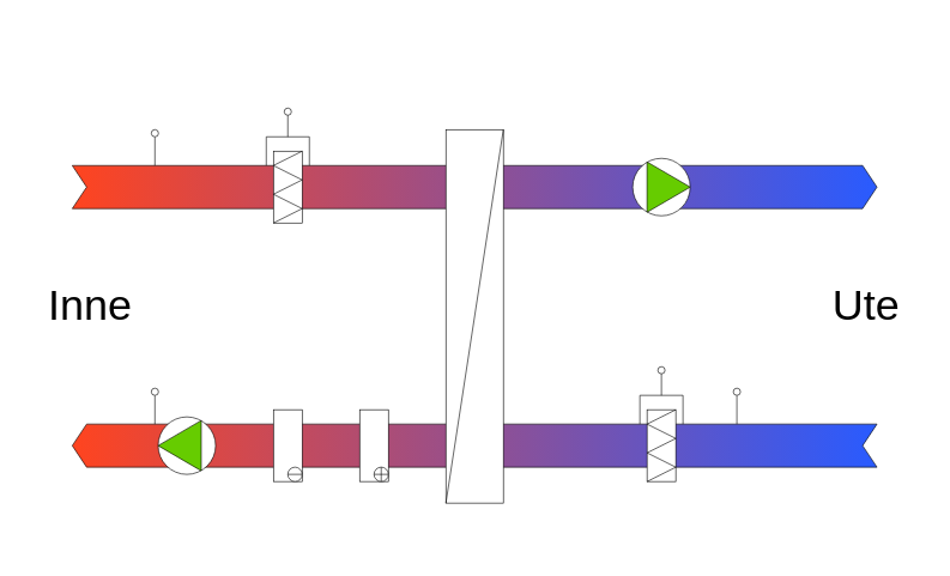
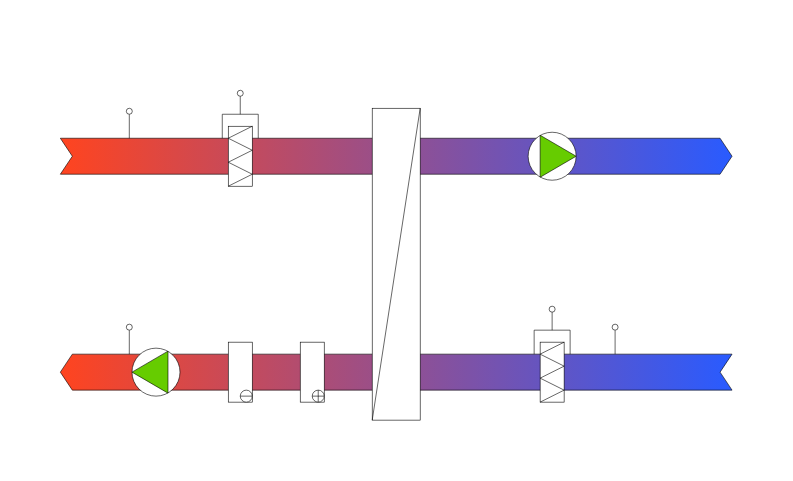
  <mxCell id="0" />
  <mxCell id="1" parent="0" />
  <mxCell id="2" value="" style="rounded=0;whiteSpace=wrap;html=1;strokeWidth=1;fillOpacity=0;strokeColor=none;" parent="1" vertex="1"><mxGeometry x="20" y="20" width="1280" height="760" as="geometry" /></mxCell>
  <mxCell id="3" value="" style="shape=step;perimeter=stepPerimeter;whiteSpace=wrap;html=1;fixedSize=1;gradientColor=#FF441F;gradientDirection=west;fillColor=#295BFF;" parent="1" vertex="1"><mxGeometry x="100" y="230" width="1120" height="60" as="geometry" /></mxCell>
  <mxCell id="4" value="" style="shape=step;perimeter=stepPerimeter;whiteSpace=wrap;html=1;fixedSize=1;rotation=-180;fillColor=#295BFF;gradientColor=#FF441F;gradientDirection=east;" parent="1" vertex="1"><mxGeometry x="100" y="590" width="1120" height="60" as="geometry" /></mxCell>
  <mxCell id="5" value="" style="group" parent="1" vertex="1" connectable="0"><mxGeometry x="620" y="180" width="80" height="520" as="geometry" /></mxCell>
  <mxCell id="6" value="" style="rounded=0;whiteSpace=wrap;html=1;" parent="5" vertex="1"><mxGeometry width="80" height="520" as="geometry" /></mxCell>
  <mxCell id="7" value="" style="endArrow=none;html=1;" parent="5" edge="1"><mxGeometry width="50" height="50" relative="1" as="geometry"><mxPoint y="520" as="sourcePoint" /><mxPoint x="80" as="targetPoint" /></mxGeometry></mxCell>
  <mxCell id="8" value="" style="group" parent="1" vertex="1" connectable="0"><mxGeometry x="380" y="210" width="40" height="100" as="geometry" /></mxCell>
  <mxCell id="9" value="" style="rounded=0;whiteSpace=wrap;html=1;" parent="8" vertex="1"><mxGeometry width="40" height="100" as="geometry" /></mxCell>
  <mxCell id="10" value="" style="endArrow=none;html=1;" parent="8" edge="1"><mxGeometry width="50" height="50" relative="1" as="geometry"><mxPoint y="20" as="sourcePoint" /><mxPoint x="40" as="targetPoint" /></mxGeometry></mxCell>
  <mxCell id="11" value="" style="endArrow=none;html=1;" parent="8" edge="1"><mxGeometry width="50" height="50" relative="1" as="geometry"><mxPoint y="20" as="sourcePoint" /><mxPoint x="40" y="40" as="targetPoint" /></mxGeometry></mxCell>
  <mxCell id="12" value="" style="endArrow=none;html=1;" parent="8" edge="1"><mxGeometry width="50" height="50" relative="1" as="geometry"><mxPoint y="60" as="sourcePoint" /><mxPoint x="40" y="40" as="targetPoint" /></mxGeometry></mxCell>
  <mxCell id="13" value="" style="endArrow=none;html=1;" parent="8" edge="1"><mxGeometry width="50" height="50" relative="1" as="geometry"><mxPoint y="60" as="sourcePoint" /><mxPoint x="40" y="80" as="targetPoint" /></mxGeometry></mxCell>
  <mxCell id="14" value="" style="endArrow=none;html=1;" parent="8" edge="1"><mxGeometry width="50" height="50" relative="1" as="geometry"><mxPoint y="100" as="sourcePoint" /><mxPoint x="40" y="80" as="targetPoint" /></mxGeometry></mxCell>
  <mxCell id="15" value="" style="group" parent="1" vertex="1" connectable="0"><mxGeometry x="880" y="220" width="80" height="80" as="geometry" /></mxCell>
  <mxCell id="16" value="" style="ellipse;whiteSpace=wrap;html=1;aspect=fixed;" parent="15" vertex="1"><mxGeometry width="80" height="80" as="geometry" /></mxCell>
  <mxCell id="17" value="" style="triangle;whiteSpace=wrap;html=1;fillColor=#66CC00;" parent="15" vertex="1"><mxGeometry x="20" y="5" width="60" height="70" as="geometry" /></mxCell>
  <mxCell id="18" value="" style="group;rotation=180;" parent="1" vertex="1" connectable="0"><mxGeometry x="219.5" y="580" width="80" height="80" as="geometry" /></mxCell>
  <mxCell id="19" value="" style="ellipse;whiteSpace=wrap;html=1;aspect=fixed;rotation=180;" parent="18" vertex="1"><mxGeometry width="80" height="80" as="geometry" /></mxCell>
  <mxCell id="20" value="" style="triangle;whiteSpace=wrap;html=1;rotation=180;fillColor=#66CC00;" parent="18" vertex="1"><mxGeometry y="5" width="60" height="70" as="geometry" /></mxCell>
  <mxCell id="21" value="" style="group" parent="1" vertex="1" connectable="0"><mxGeometry x="370" y="150" width="60" height="40" as="geometry" /></mxCell>
  <mxCell id="22" value="" style="ellipse;whiteSpace=wrap;html=1;aspect=fixed;strokeWidth=1;" parent="21" vertex="1"><mxGeometry x="25" width="10" height="10" as="geometry" /></mxCell>
  <mxCell id="23" value="" style="endArrow=none;html=1;rounded=0;" parent="21" edge="1"><mxGeometry width="50" height="50" relative="1" as="geometry"><mxPoint y="80" as="sourcePoint" /><mxPoint x="60" y="80" as="targetPoint" /><Array as="points"><mxPoint y="40" /><mxPoint x="60" y="40" /></Array></mxGeometry></mxCell>
  <mxCell id="24" value="" style="endArrow=none;html=1;" parent="21" edge="1"><mxGeometry width="50" height="50" relative="1" as="geometry"><mxPoint x="30" y="40" as="sourcePoint" /><mxPoint x="30" y="10" as="targetPoint" /></mxGeometry></mxCell>
  <mxCell id="25" value="" style="group" parent="1" vertex="1" connectable="0"><mxGeometry x="210" y="540" width="10" height="50" as="geometry" /></mxCell>
  <mxCell id="26" value="" style="endArrow=none;html=1;" parent="25" edge="1"><mxGeometry width="50" height="50" relative="1" as="geometry"><mxPoint x="5" y="50" as="sourcePoint" /><mxPoint x="5" y="10" as="targetPoint" /></mxGeometry></mxCell>
  <mxCell id="27" value="" style="ellipse;whiteSpace=wrap;html=1;aspect=fixed;strokeWidth=1;" parent="25" vertex="1"><mxGeometry width="10" height="10" as="geometry" /></mxCell>
  <mxCell id="28" value="" style="group" parent="1" vertex="1" connectable="0"><mxGeometry x="1020" y="540" width="10" height="50" as="geometry" /></mxCell>
  <mxCell id="29" value="" style="endArrow=none;html=1;" parent="28" edge="1"><mxGeometry width="50" height="50" relative="1" as="geometry"><mxPoint x="5" y="50" as="sourcePoint" /><mxPoint x="5" y="10" as="targetPoint" /></mxGeometry></mxCell>
  <mxCell id="30" value="" style="ellipse;whiteSpace=wrap;html=1;aspect=fixed;strokeWidth=1;" parent="28" vertex="1"><mxGeometry width="10" height="10" as="geometry" /></mxCell>
  <mxCell id="31" value="" style="rounded=0;whiteSpace=wrap;html=1;strokeWidth=1;" parent="1" vertex="1"><mxGeometry x="380" y="570" width="40" height="100" as="geometry" /></mxCell>
  <mxCell id="32" value="" style="rounded=0;whiteSpace=wrap;html=1;strokeWidth=1;" parent="1" vertex="1"><mxGeometry x="500" y="570" width="40" height="100" as="geometry" /></mxCell>
  <mxCell id="33" value="" style="shape=lineEllipse;perimeter=ellipsePerimeter;whiteSpace=wrap;html=1;backgroundOutline=1;strokeWidth=1;" parent="1" vertex="1"><mxGeometry x="400" y="650" width="20" height="20" as="geometry" /></mxCell>
  <mxCell id="34" value="" style="shape=orEllipse;perimeter=ellipsePerimeter;whiteSpace=wrap;html=1;backgroundOutline=1;strokeWidth=1;" parent="1" vertex="1"><mxGeometry x="520" y="650" width="20" height="20" as="geometry" /></mxCell>
  <mxCell id="35" value="" style="group" parent="1" vertex="1" connectable="0"><mxGeometry x="900" y="570" width="40" height="100" as="geometry" /></mxCell>
  <mxCell id="36" value="" style="rounded=0;whiteSpace=wrap;html=1;" parent="35" vertex="1"><mxGeometry width="40" height="100" as="geometry" /></mxCell>
  <mxCell id="37" value="" style="endArrow=none;html=1;" parent="35" edge="1"><mxGeometry width="50" height="50" relative="1" as="geometry"><mxPoint y="20" as="sourcePoint" /><mxPoint x="40" as="targetPoint" /></mxGeometry></mxCell>
  <mxCell id="38" value="" style="endArrow=none;html=1;" parent="35" edge="1"><mxGeometry width="50" height="50" relative="1" as="geometry"><mxPoint y="20" as="sourcePoint" /><mxPoint x="40" y="40" as="targetPoint" /></mxGeometry></mxCell>
  <mxCell id="39" value="" style="endArrow=none;html=1;" parent="35" edge="1"><mxGeometry width="50" height="50" relative="1" as="geometry"><mxPoint y="60" as="sourcePoint" /><mxPoint x="40" y="40" as="targetPoint" /></mxGeometry></mxCell>
  <mxCell id="40" value="" style="endArrow=none;html=1;" parent="35" edge="1"><mxGeometry width="50" height="50" relative="1" as="geometry"><mxPoint y="60" as="sourcePoint" /><mxPoint x="40" y="80" as="targetPoint" /></mxGeometry></mxCell>
  <mxCell id="41" value="" style="endArrow=none;html=1;" parent="35" edge="1"><mxGeometry width="50" height="50" relative="1" as="geometry"><mxPoint y="100" as="sourcePoint" /><mxPoint x="40" y="80" as="targetPoint" /></mxGeometry></mxCell>
  <mxCell id="42" value="" style="group" parent="1" vertex="1" connectable="0"><mxGeometry x="890" y="510" width="60" height="40" as="geometry" /></mxCell>
  <mxCell id="43" value="" style="ellipse;whiteSpace=wrap;html=1;aspect=fixed;strokeWidth=1;" parent="42" vertex="1"><mxGeometry x="25" width="10" height="10" as="geometry" /></mxCell>
  <mxCell id="44" value="" style="endArrow=none;html=1;rounded=0;" parent="42" edge="1"><mxGeometry width="50" height="50" relative="1" as="geometry"><mxPoint y="80" as="sourcePoint" /><mxPoint x="60" y="80" as="targetPoint" /><Array as="points"><mxPoint y="40" /><mxPoint x="60" y="40" /></Array></mxGeometry></mxCell>
  <mxCell id="45" value="" style="endArrow=none;html=1;" parent="42" edge="1"><mxGeometry width="50" height="50" relative="1" as="geometry"><mxPoint x="30" y="40" as="sourcePoint" /><mxPoint x="30" y="10" as="targetPoint" /></mxGeometry></mxCell>
  <mxCell id="46" value="" style="group" parent="1" vertex="1" connectable="0"><mxGeometry x="210" y="180" width="10" height="50" as="geometry" /></mxCell>
  <mxCell id="47" value="" style="endArrow=none;html=1;" parent="46" edge="1"><mxGeometry width="50" height="50" relative="1" as="geometry"><mxPoint x="5" y="50" as="sourcePoint" /><mxPoint x="5" y="10" as="targetPoint" /></mxGeometry></mxCell>
  <mxCell id="48" value="" style="ellipse;whiteSpace=wrap;html=1;aspect=fixed;strokeWidth=1;" parent="46" vertex="1"><mxGeometry width="10" height="10" as="geometry" /></mxCell>
- <mxCell id="49" value="Ute" style="text;html=1;strokeColor=none;fillColor=none;align=center;verticalAlign=middle;whiteSpace=wrap;rounded=0;fontSize=60;" vertex="1" parent="1"><mxGeometry x="1140" y="400" width="130" height="50" as="geometry" /></mxCell>
- <mxCell id="50" value="Inne" style="text;html=1;strokeColor=none;fillColor=none;align=center;verticalAlign=middle;whiteSpace=wrap;rounded=0;fontSize=60;direction=south;" vertex="1" parent="1"><mxGeometry x="60" y="400" width="130" height="50" as="geometry" /></mxCell>
